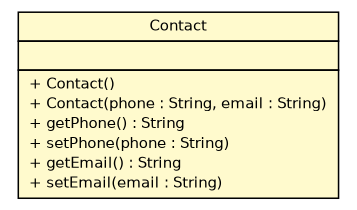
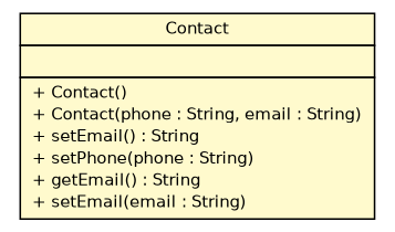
  digraph {
    nodesep=0.25
    ranksep=0.5
-   n1 [fontcolor=black fontname=Helvetica fontsize=10.0 label=<<table title="edu.easternct.csc231.nationalparks.models.Contact" border="0" cellborder="1" cellspacing="0" cellpadding="2" port="p" bgcolor="lemonChiffon" href="./Contact.html"> 		<tr><td><table border="0" cellspacing="0" cellpadding="1"> <tr><td align="center" balign="center"> Contact </td></tr> 		</table></td></tr> 		<tr><td><table border="0" cellspacing="0" cellpadding="1"> <tr><td align="left" balign="left">  </td></tr> 		</table></td></tr> 		<tr><td><table border="0" cellspacing="0" cellpadding="1"> <tr><td align="left" balign="left"> + Contact() </td></tr> <tr><td align="left" balign="left"> + Contact(phone : String, email : String) </td></tr> <tr><td align="left" balign="left"> + getPhone() : String </td></tr> <tr><td align="left" balign="left"> + setPhone(phone : String) </td></tr> <tr><td align="left" balign="left"> + getEmail() : String </td></tr> <tr><td align="left" balign="left"> + setEmail(email : String) </td></tr> 		</table></td></tr> 		</table>> shape=plaintext]
+   n1 [fontcolor=black fontname=Helvetica fontsize=10.0 label=<<table title="edu.easternct.csc231.nationalparks.models.Contact" border="0" cellborder="1" cellspacing="0" cellpadding="2" port="p" bgcolor="lemonChiffon" href="./Contact.html"> 		<tr><td><table border="0" cellspacing="0" cellpadding="1"> <tr><td align="center" balign="center"> Contact </td></tr> 		</table></td></tr> 		<tr><td><table border="0" cellspacing="0" cellpadding="1"> <tr><td align="left" balign="left">  </td></tr> 		</table></td></tr> 		<tr><td><table border="0" cellspacing="0" cellpadding="1"> <tr><td align="left" balign="left"> + Contact() </td></tr> <tr><td align="left" balign="left"> + Contact(phone : String, email : String) </td></tr> <tr><td align="left" balign="left"> + setEmail() : String </td></tr> <tr><td align="left" balign="left"> + setPhone(phone : String) </td></tr> <tr><td align="left" balign="left"> + getEmail() : String </td></tr> <tr><td align="left" balign="left"> + setEmail(email : String) </td></tr> 		</table></td></tr> 		</table>> shape=plaintext]
  }
